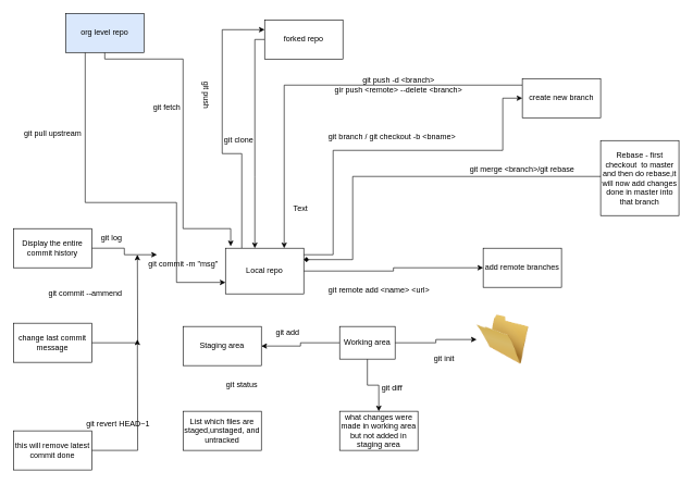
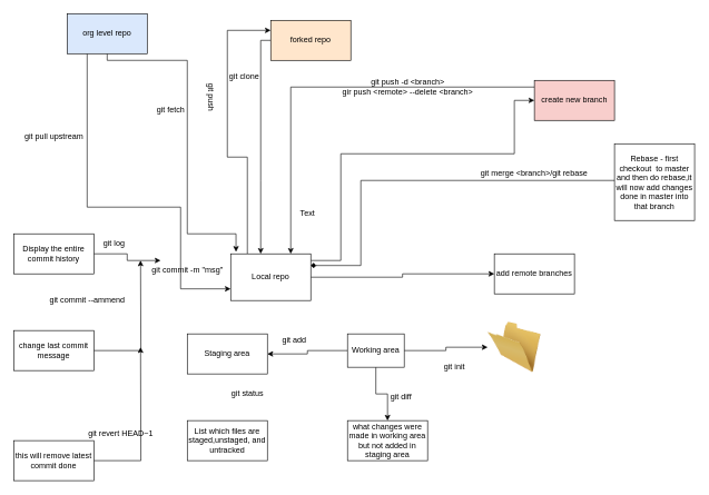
  <mxCell id="0" />
  <mxCell id="1" parent="0" />
  <mxCell id="2" value="List which files are staged,unstaged, and untracked" style="rounded=0;whiteSpace=wrap;html=1;" vertex="1" parent="1"><mxGeometry x="280" y="630" width="120" height="60" as="geometry" /></mxCell>
  <mxCell id="3" style="edgeStyle=orthogonalEdgeStyle;rounded=0;orthogonalLoop=1;jettySize=auto;html=1;" edge="1" parent="1" source="6" target="11"><mxGeometry relative="1" as="geometry" /></mxCell>
  <mxCell id="4" style="edgeStyle=orthogonalEdgeStyle;rounded=0;orthogonalLoop=1;jettySize=auto;html=1;entryX=0.5;entryY=0;entryDx=0;entryDy=0;" edge="1" parent="1" source="6" target="7"><mxGeometry relative="1" as="geometry" /></mxCell>
  <mxCell id="5" style="edgeStyle=orthogonalEdgeStyle;rounded=0;orthogonalLoop=1;jettySize=auto;html=1;entryX=1;entryY=0.5;entryDx=0;entryDy=0;" edge="1" parent="1" source="6" target="10"><mxGeometry relative="1" as="geometry" /></mxCell>
  <mxCell id="6" value="Working area" style="rounded=0;whiteSpace=wrap;html=1;" vertex="1" parent="1"><mxGeometry x="520" y="500" width="85" height="50" as="geometry" /></mxCell>
  <mxCell id="7" value="what changes were made in working area but not added in staging area" style="rounded=0;whiteSpace=wrap;html=1;" vertex="1" parent="1"><mxGeometry x="520" y="630" width="120" height="60" as="geometry" /></mxCell>
  <mxCell id="8" style="edgeStyle=orthogonalEdgeStyle;rounded=0;orthogonalLoop=1;jettySize=auto;html=1;" edge="1" parent="1" source="9"><mxGeometry relative="1" as="geometry"><mxPoint x="210" y="520" as="targetPoint" /></mxGeometry></mxCell>
  <mxCell id="9" value="this will remove latest commit done" style="rounded=0;whiteSpace=wrap;html=1;" vertex="1" parent="1"><mxGeometry x="20" y="660" width="120" height="60" as="geometry" /></mxCell>
  <mxCell id="10" value="Staging area" style="rounded=0;whiteSpace=wrap;html=1;" vertex="1" parent="1"><mxGeometry x="280" y="500" width="120" height="60" as="geometry" /></mxCell>
  <mxCell id="11" value="" style="image;html=1;image=img/lib/clip_art/general/Empty_Folder_128x128.png" vertex="1" parent="1"><mxGeometry x="730" y="480" width="80" height="80" as="geometry" /></mxCell>
  <mxCell id="12" value="git init" style="text;html=1;align=center;verticalAlign=middle;resizable=0;points=[];autosize=1;strokeColor=none;fillColor=none;" vertex="1" parent="1"><mxGeometry x="655" y="535" width="50" height="30" as="geometry" /></mxCell>
  <mxCell id="13" value="git diff" style="text;html=1;align=center;verticalAlign=middle;resizable=0;points=[];autosize=1;strokeColor=none;fillColor=none;" vertex="1" parent="1"><mxGeometry x="570" y="580" width="60" height="30" as="geometry" /></mxCell>
  <mxCell id="14" value="git add" style="text;html=1;align=center;verticalAlign=middle;resizable=0;points=[];autosize=1;strokeColor=none;fillColor=none;" vertex="1" parent="1"><mxGeometry x="410" y="495" width="60" height="30" as="geometry" /></mxCell>
  <mxCell id="15" value="git status" style="text;html=1;align=center;verticalAlign=middle;resizable=0;points=[];autosize=1;strokeColor=none;fillColor=none;" vertex="1" parent="1"><mxGeometry x="335" y="575" width="70" height="30" as="geometry" /></mxCell>
  <mxCell id="16" style="edgeStyle=orthogonalEdgeStyle;rounded=0;orthogonalLoop=1;jettySize=auto;html=1;exitX=1;exitY=0.5;exitDx=0;exitDy=0;entryX=0;entryY=0.5;entryDx=0;entryDy=0;" edge="1" parent="1" source="19" target="30"><mxGeometry relative="1" as="geometry" /></mxCell>
  <mxCell id="17" style="edgeStyle=orthogonalEdgeStyle;rounded=0;orthogonalLoop=1;jettySize=auto;html=1;entryX=0;entryY=0.5;entryDx=0;entryDy=0;" edge="1" parent="1" source="19" target="29"><mxGeometry relative="1" as="geometry"><Array as="points"><mxPoint x="510" y="390" /><mxPoint x="510" y="230" /><mxPoint x="770" y="230" /><mxPoint x="770" y="150" /></Array></mxGeometry></mxCell>
  <mxCell id="18" style="edgeStyle=orthogonalEdgeStyle;rounded=0;orthogonalLoop=1;jettySize=auto;html=1;entryX=0;entryY=0.25;entryDx=0;entryDy=0;" edge="1" parent="1" source="19" target="32"><mxGeometry relative="1" as="geometry"><Array as="points"><mxPoint x="370" y="235" /><mxPoint x="340" y="235" /><mxPoint x="340" y="45" /></Array></mxGeometry></mxCell>
  <mxCell id="19" value="Local repo" style="rounded=0;whiteSpace=wrap;html=1;" vertex="1" parent="1"><mxGeometry x="345" y="380" width="120" height="70" as="geometry" /></mxCell>
  <mxCell id="20" style="edgeStyle=orthogonalEdgeStyle;rounded=0;orthogonalLoop=1;jettySize=auto;html=1;" edge="1" parent="1" source="21"><mxGeometry relative="1" as="geometry"><mxPoint x="240" y="390" as="targetPoint" /><Array as="points"><mxPoint x="190" y="380" /><mxPoint x="190" y="390" /></Array></mxGeometry></mxCell>
  <mxCell id="21" value="Display the entire commit history" style="rounded=0;whiteSpace=wrap;html=1;" vertex="1" parent="1"><mxGeometry x="20" y="350" width="120" height="60" as="geometry" /></mxCell>
  <mxCell id="22" style="edgeStyle=orthogonalEdgeStyle;rounded=0;orthogonalLoop=1;jettySize=auto;html=1;" edge="1" parent="1" source="23"><mxGeometry relative="1" as="geometry"><mxPoint x="210" y="390" as="targetPoint" /></mxGeometry></mxCell>
  <mxCell id="23" value="change last commit message" style="rounded=0;whiteSpace=wrap;html=1;" vertex="1" parent="1"><mxGeometry x="20" y="495" width="120" height="60" as="geometry" /></mxCell>
  <mxCell id="24" value="git revert HEAD~1" style="text;html=1;align=center;verticalAlign=middle;resizable=0;points=[];autosize=1;strokeColor=none;fillColor=none;" vertex="1" parent="1"><mxGeometry x="120" y="635" width="120" height="30" as="geometry" /></mxCell>
  <mxCell id="25" value="git commit --ammend" style="text;html=1;align=center;verticalAlign=middle;resizable=0;points=[];autosize=1;strokeColor=none;fillColor=none;" vertex="1" parent="1"><mxGeometry x="60" y="435" width="140" height="30" as="geometry" /></mxCell>
  <mxCell id="26" value="git log" style="text;html=1;align=center;verticalAlign=middle;resizable=0;points=[];autosize=1;strokeColor=none;fillColor=none;" vertex="1" parent="1"><mxGeometry x="140" y="350" width="60" height="30" as="geometry" /></mxCell>
  <mxCell id="27" value="git commit -m &quot;msg&quot;" style="text;html=1;align=center;verticalAlign=middle;resizable=0;points=[];autosize=1;strokeColor=none;fillColor=none;" vertex="1" parent="1"><mxGeometry x="215" y="390" width="130" height="30" as="geometry" /></mxCell>
  <mxCell id="28" style="edgeStyle=orthogonalEdgeStyle;rounded=0;orthogonalLoop=1;jettySize=auto;html=1;entryX=0.75;entryY=0;entryDx=0;entryDy=0;" edge="1" parent="1" source="29" target="19"><mxGeometry relative="1" as="geometry"><Array as="points"><mxPoint x="435" y="130" /></Array></mxGeometry></mxCell>
- <mxCell id="29" value="create new branch" style="rounded=0;whiteSpace=wrap;html=1;" vertex="1" parent="1"><mxGeometry x="800" y="120" width="120" height="60" as="geometry" /></mxCell>
+ <mxCell id="29" value="create new branch" style="rounded=0;whiteSpace=wrap;html=1;fillColor=#f8cecc;" vertex="1" parent="1"><mxGeometry x="800" y="120" width="120" height="60" as="geometry" /></mxCell>
  <mxCell id="30" value="add remote branches" style="rounded=0;whiteSpace=wrap;html=1;" vertex="1" parent="1"><mxGeometry x="740" y="380" width="120" height="60" as="geometry" /></mxCell>
  <mxCell id="31" style="edgeStyle=orthogonalEdgeStyle;rounded=0;orthogonalLoop=1;jettySize=auto;html=1;" edge="1" parent="1" source="32" target="19"><mxGeometry relative="1" as="geometry"><Array as="points"><mxPoint x="390" y="270" /><mxPoint x="390" y="270" /></Array></mxGeometry></mxCell>
- <mxCell id="32" value="forked repo" style="rounded=0;whiteSpace=wrap;html=1;" vertex="1" parent="1"><mxGeometry x="405" y="30" width="120" height="60" as="geometry" /></mxCell>
+ <mxCell id="32" value="forked repo" style="rounded=0;whiteSpace=wrap;html=1;fillColor=#ffe6cc;" vertex="1" parent="1"><mxGeometry x="405" y="30" width="120" height="60" as="geometry" /></mxCell>
  <mxCell id="33" value="Text" style="text;html=1;align=center;verticalAlign=middle;resizable=0;points=[];autosize=1;strokeColor=none;fillColor=none;" vertex="1" parent="1"><mxGeometry x="440" y="310" width="40" height="20" as="geometry" /></mxCell>
- <mxCell id="34" value="git remote add &amp;lt;name&amp;gt; &amp;lt;url&amp;gt;" style="text;html=1;align=center;verticalAlign=middle;resizable=0;points=[];autosize=1;strokeColor=none;fillColor=none;" vertex="1" parent="1"><mxGeometry x="490" y="430" width="180" height="30" as="geometry" /></mxCell>
- <mxCell id="35" value="git branch / git checkout -b &amp;lt;bname&amp;gt;" style="text;html=1;align=center;verticalAlign=middle;resizable=0;points=[];autosize=1;strokeColor=none;fillColor=none;" vertex="1" parent="1"><mxGeometry x="490" y="195" width="220" height="30" as="geometry" /></mxCell>
  <mxCell id="36" style="edgeStyle=orthogonalEdgeStyle;rounded=0;orthogonalLoop=1;jettySize=auto;html=1;entryX=1;entryY=0.25;entryDx=0;entryDy=0;endArrow=diamond;" edge="1" parent="1" source="37" target="19"><mxGeometry relative="1" as="geometry"><Array as="points"><mxPoint x="540" y="270" /><mxPoint x="540" y="398" /></Array></mxGeometry></mxCell>
  <mxCell id="37" value="Rebase - first checkout&amp;nbsp; to master and then do rebase,it will now add changes done in master into that branch" style="rounded=0;whiteSpace=wrap;html=1;" vertex="1" parent="1"><mxGeometry x="920" y="215" width="120" height="115" as="geometry" /></mxCell>
  <mxCell id="38" value="git merge &amp;lt;branch&amp;gt;/git rebase&amp;nbsp;" style="text;html=1;align=center;verticalAlign=middle;resizable=0;points=[];autosize=1;strokeColor=none;fillColor=none;" vertex="1" parent="1"><mxGeometry x="706" y="245" width="190" height="30" as="geometry" /></mxCell>
  <mxCell id="39" value="git push -d &amp;lt;branch&amp;gt;&lt;br&gt;gir push &amp;lt;remote&amp;gt; --delete &amp;lt;branch&amp;gt;" style="text;html=1;align=center;verticalAlign=middle;resizable=0;points=[];autosize=1;strokeColor=none;fillColor=none;" vertex="1" parent="1"><mxGeometry x="500" y="110" width="220" height="40" as="geometry" /></mxCell>
- <mxCell id="40" value="git clone" style="text;html=1;align=center;verticalAlign=middle;resizable=0;points=[];autosize=1;strokeColor=none;fillColor=none;" vertex="1" parent="1"><mxGeometry x="330" y="200" width="70" height="30" as="geometry" /></mxCell>
+ <mxCell id="40" value="git clone" style="text;html=1;align=center;verticalAlign=middle;resizable=0;points=[];autosize=1;strokeColor=none;fillColor=none;" vertex="1" parent="1"><mxGeometry x="330" y="100" width="70" height="30" as="geometry" /></mxCell>
  <mxCell id="41" value="git push" style="text;html=1;align=center;verticalAlign=middle;resizable=0;points=[];autosize=1;strokeColor=none;fillColor=none;rotation=90;" vertex="1" parent="1"><mxGeometry x="280" y="130" width="70" height="30" as="geometry" /></mxCell>
  <mxCell id="42" style="edgeStyle=orthogonalEdgeStyle;rounded=0;orthogonalLoop=1;jettySize=auto;html=1;entryX=0.067;entryY=-0.043;entryDx=0;entryDy=0;entryPerimeter=0;" edge="1" parent="1" source="44" target="19"><mxGeometry relative="1" as="geometry"><Array as="points"><mxPoint x="160" y="90" /><mxPoint x="280" y="90" /><mxPoint x="280" y="350" /><mxPoint x="353" y="350" /></Array></mxGeometry></mxCell>
  <mxCell id="43" style="edgeStyle=orthogonalEdgeStyle;rounded=0;orthogonalLoop=1;jettySize=auto;html=1;exitX=0.25;exitY=1;exitDx=0;exitDy=0;entryX=0;entryY=0.75;entryDx=0;entryDy=0;strokeColor=default;" edge="1" parent="1" source="44" target="19"><mxGeometry relative="1" as="geometry"><mxPoint x="340" y="430" as="targetPoint" /><Array as="points"><mxPoint x="130" y="310" /><mxPoint x="270" y="310" /><mxPoint x="270" y="433" /></Array></mxGeometry></mxCell>
  <mxCell id="44" value="org level repo" style="rounded=0;whiteSpace=wrap;html=1;fillColor=#dae8fc;" vertex="1" parent="1"><mxGeometry x="100" y="20" width="120" height="60" as="geometry" /></mxCell>
  <mxCell id="45" value="git fetch" style="text;html=1;align=center;verticalAlign=middle;resizable=0;points=[];autosize=1;strokeColor=none;fillColor=none;" vertex="1" parent="1"><mxGeometry x="220" y="150" width="70" height="30" as="geometry" /></mxCell>
  <mxCell id="46" value="git pull upstream" style="text;html=1;align=center;verticalAlign=middle;resizable=0;points=[];autosize=1;strokeColor=none;fillColor=none;" vertex="1" parent="1"><mxGeometry x="25" y="190" width="110" height="30" as="geometry" /></mxCell>
